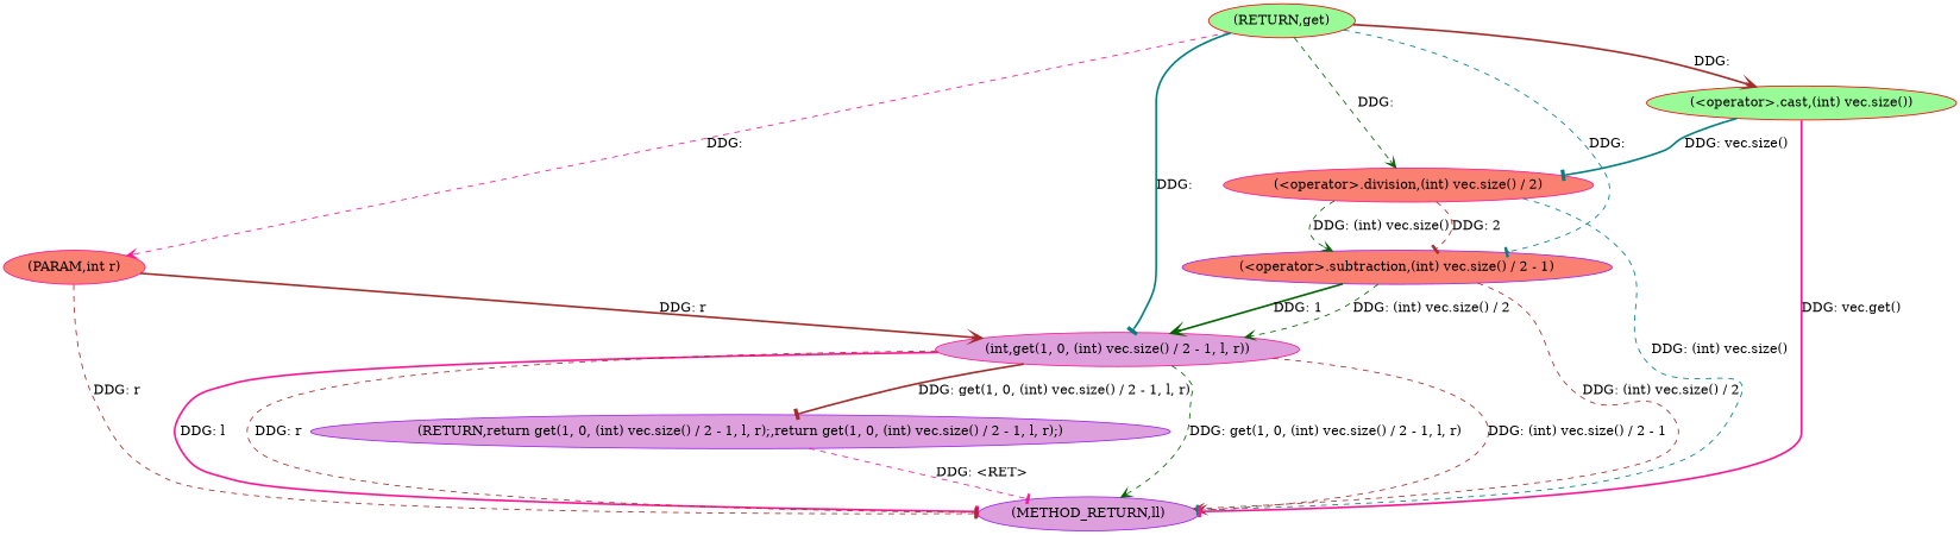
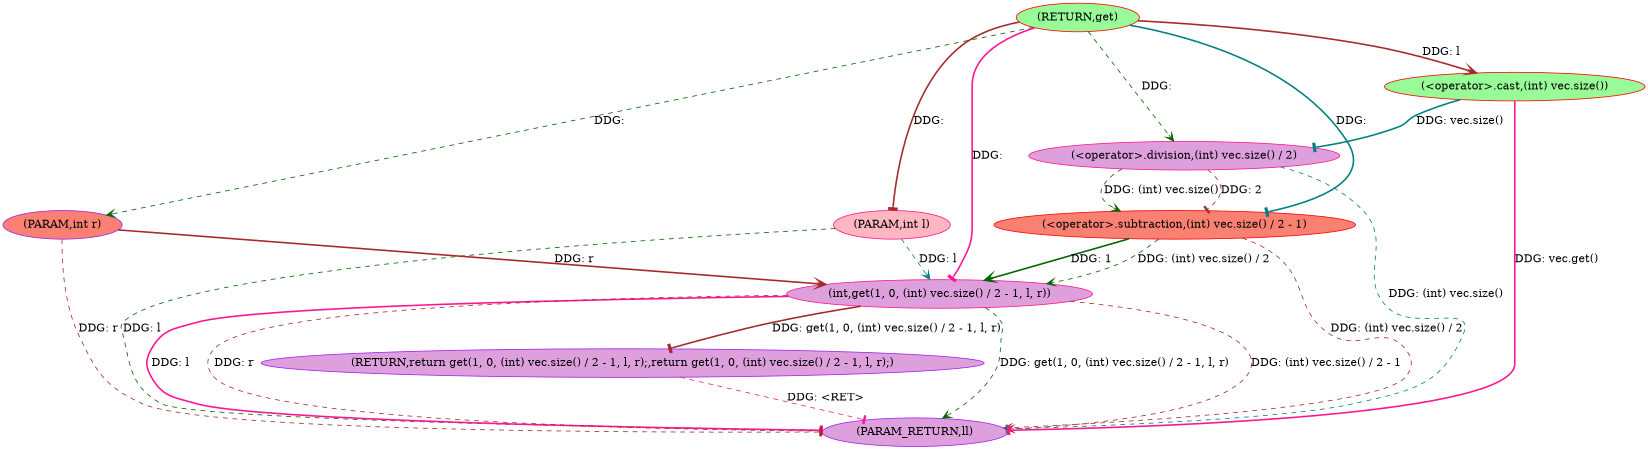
  digraph {
    fontname="DejaVu Serif"
    node [color=deeppink fillcolor=salmon fontname="DejaVu Serif" style=filled]
    edge [arrowhead=tee color=brown fontname="DejaVu Serif" style=dashed]
    n1 [color=red fillcolor=palegreen label="(RETURN,get)"]
-   n3 [label="(PARAM,int r)"]
+   n2 [fillcolor=lightpink label="(PARAM,int l)"]
+   n3 [color=purple label="(PARAM,int r)"]
    n4 [fillcolor=plum label="(int,get(1, 0, (int) vec.size() / 2 - 1, l, r))"]
-   n5 [color=purple label="(<operator>.subtraction,(int) vec.size() / 2 - 1)"]
-   n6 [label="(<operator>.division,(int) vec.size() / 2)"]
+   n5 [color=red label="(<operator>.subtraction,(int) vec.size() / 2 - 1)"]
+   n6 [fillcolor=plum label="(<operator>.division,(int) vec.size() / 2)"]
    n7 [color=red fillcolor=palegreen label="(<operator>.cast,(int) vec.size())"]
-   n8 [color=purple fillcolor=plum label="(METHOD_RETURN,ll)"]
+   n8 [color=purple fillcolor=plum label="(PARAM_RETURN,ll)"]
    n9 [color=purple fillcolor=plum label="(RETURN,return get(1, 0, (int) vec.size() / 2 - 1, l, r);,return get(1, 0, (int) vec.size() / 2 - 1, l, r);)"]
-   n1 -> n3 [arrowhead=vee color=deeppink label="DDG: "]
-   n1 -> n4 [color=teal label="DDG: " style=bold]
-   n1 -> n5 [color=teal label="DDG: "]
+   n1 -> n2 [label="DDG: " style=bold]
+   n1 -> n3 [arrowhead=vee color=darkgreen label="DDG: "]
+   n1 -> n4 [color=deeppink label="DDG: " style=bold]
+   n1 -> n5 [color=teal label="DDG: " style=bold]
    n1 -> n6 [arrowhead=vee color=darkgreen label="DDG: "]
-   n1 -> n7 [arrowhead=vee label="DDG: " style=bold]
+   n1 -> n7 [arrowhead=vee label="DDG: l" style=bold]
+   n2 -> n4 [arrowhead=vee color=teal label="DDG: l"]
+   n2 -> n8 [color=darkgreen label="DDG: l"]
    n3 -> n4 [arrowhead=vee label="DDG: r" style=bold]
    n3 -> n8 [label="DDG: r"]
    n4 -> n8 [arrowhead=vee label="DDG: (int) vec.size() / 2 - 1"]
    n4 -> n8 [color=deeppink label="DDG: l" style=bold]
    n4 -> n8 [label="DDG: r"]
    n4 -> n8 [arrowhead=vee color=darkgreen label="DDG: get(1, 0, (int) vec.size() / 2 - 1, l, r)"]
    n4 -> n9 [label="DDG: get(1, 0, (int) vec.size() / 2 - 1, l, r)" style=bold]
    n5 -> n4 [arrowhead=vee color=darkgreen label="DDG: 1" style=bold]
    n5 -> n4 [arrowhead=vee color=darkgreen label="DDG: (int) vec.size() / 2"]
    n5 -> n8 [arrowhead=vee label="DDG: (int) vec.size() / 2"]
    n6 -> n5 [arrowhead=vee color=darkgreen label="DDG: (int) vec.size()"]
    n6 -> n5 [label="DDG: 2"]
    n6 -> n8 [color=teal label="DDG: (int) vec.size()"]
    n7 -> n6 [color=teal label="DDG: vec.size()" style=bold]
    n7 -> n8 [color=deeppink label="DDG: vec.get()" style=bold]
    n9 -> n8 [color=deeppink label="DDG: <RET>"]
  }
